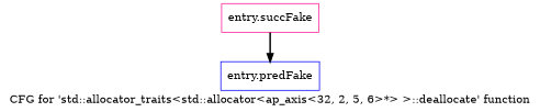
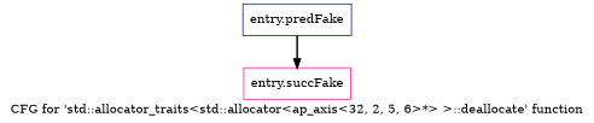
  digraph {
    label="CFG for 'std::allocator_traits\<std::allocator\<ap_axis\<32, 2, 5, 6\>*\> \>::deallocate' function"
    node [shape=record]
    n1 [label="{entry.predFake}" color=blue]
    n2 [filename="/proj/xbuilds/2019.2_0801_1/installs/lin64/Vivado/HEAD/tps/lnx64/gcc-6.2.0/lib/gcc/x86_64-pc-linux-gnu/6.2.0/../../../../include/c++/6.2.0/bits/alloc_traits.h" label="{entry.succFake}" linenumber=442 color=deeppink]
-   n2 -> n1 [filename="/proj/xbuilds/2019.2_0801_1/installs/lin64/Vivado/HEAD/tps/lnx64/gcc-6.2.0/lib/gcc/x86_64-pc-linux-gnu/6.2.0/../../../../include/c++/6.2.0/bits/alloc_traits.h" style=bold]
+   n1 -> n2 [filename="/proj/xbuilds/2019.2_0801_1/installs/lin64/Vivado/HEAD/tps/lnx64/gcc-6.2.0/lib/gcc/x86_64-pc-linux-gnu/6.2.0/../../../../include/c++/6.2.0/bits/alloc_traits.h" style=bold]
  }
